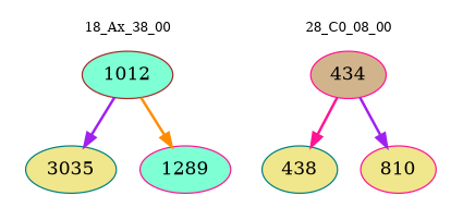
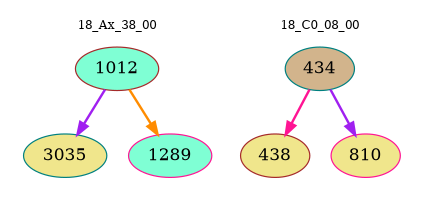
  digraph {
    node [color=brown fillcolor=khaki style=filled]
    edge [color=purple style=bold]
    n1 [fillcolor=aquamarine label=1012]
    n2 [color=teal label=3035]
    n3 [color=deeppink fillcolor=aquamarine label=1289]
-   n4 [color=deeppink fillcolor=tan label=434]
-   n5 [color=teal label=438]
+   n4 [color=teal fillcolor=tan label=434]
+   n5 [label=438]
    n6 [color=deeppink label=810]
    subgraph cluster_1 {
      color=white
      fontsize=10
      label="18_Ax_38_00"
      n1
      n2
      n3
    }
    subgraph cluster_2 {
      color=white
      fontsize=10
-     label="28_C0_08_00"
+     label="18_C0_08_00"
      n4
      n5
      n6
    }
    n1 -> n2
    n1 -> n3 [color=darkorange]
    n4 -> n5 [color=deeppink]
    n4 -> n6
  }
